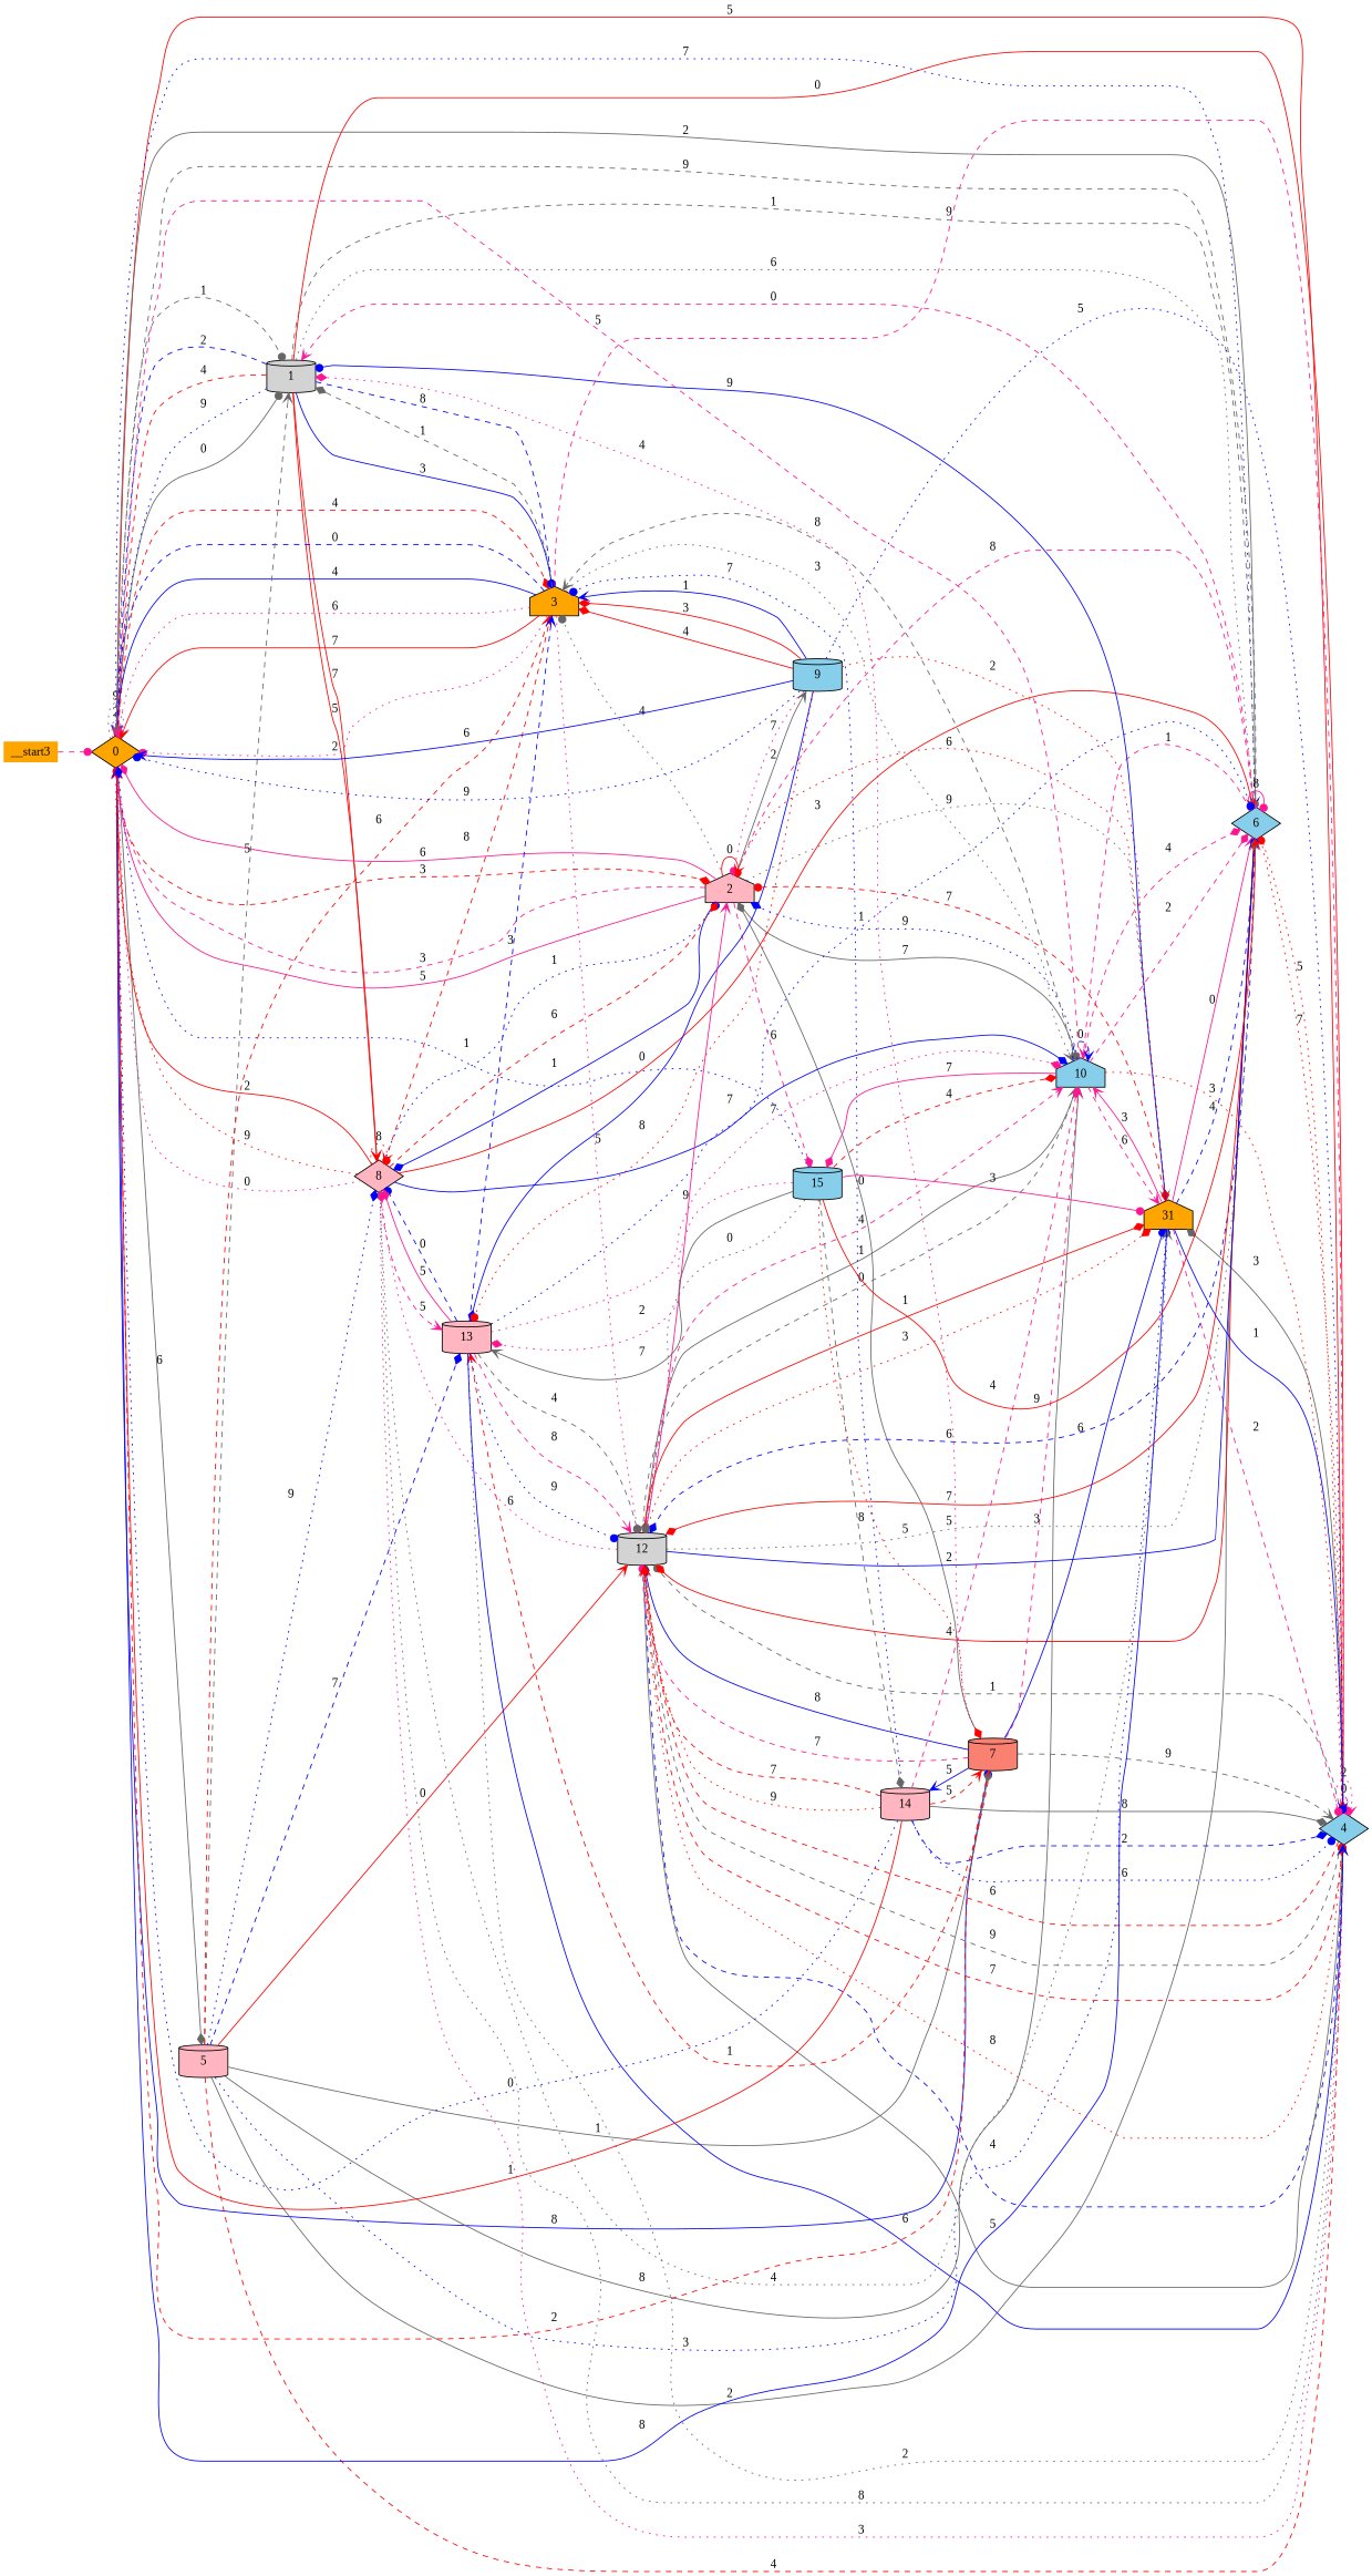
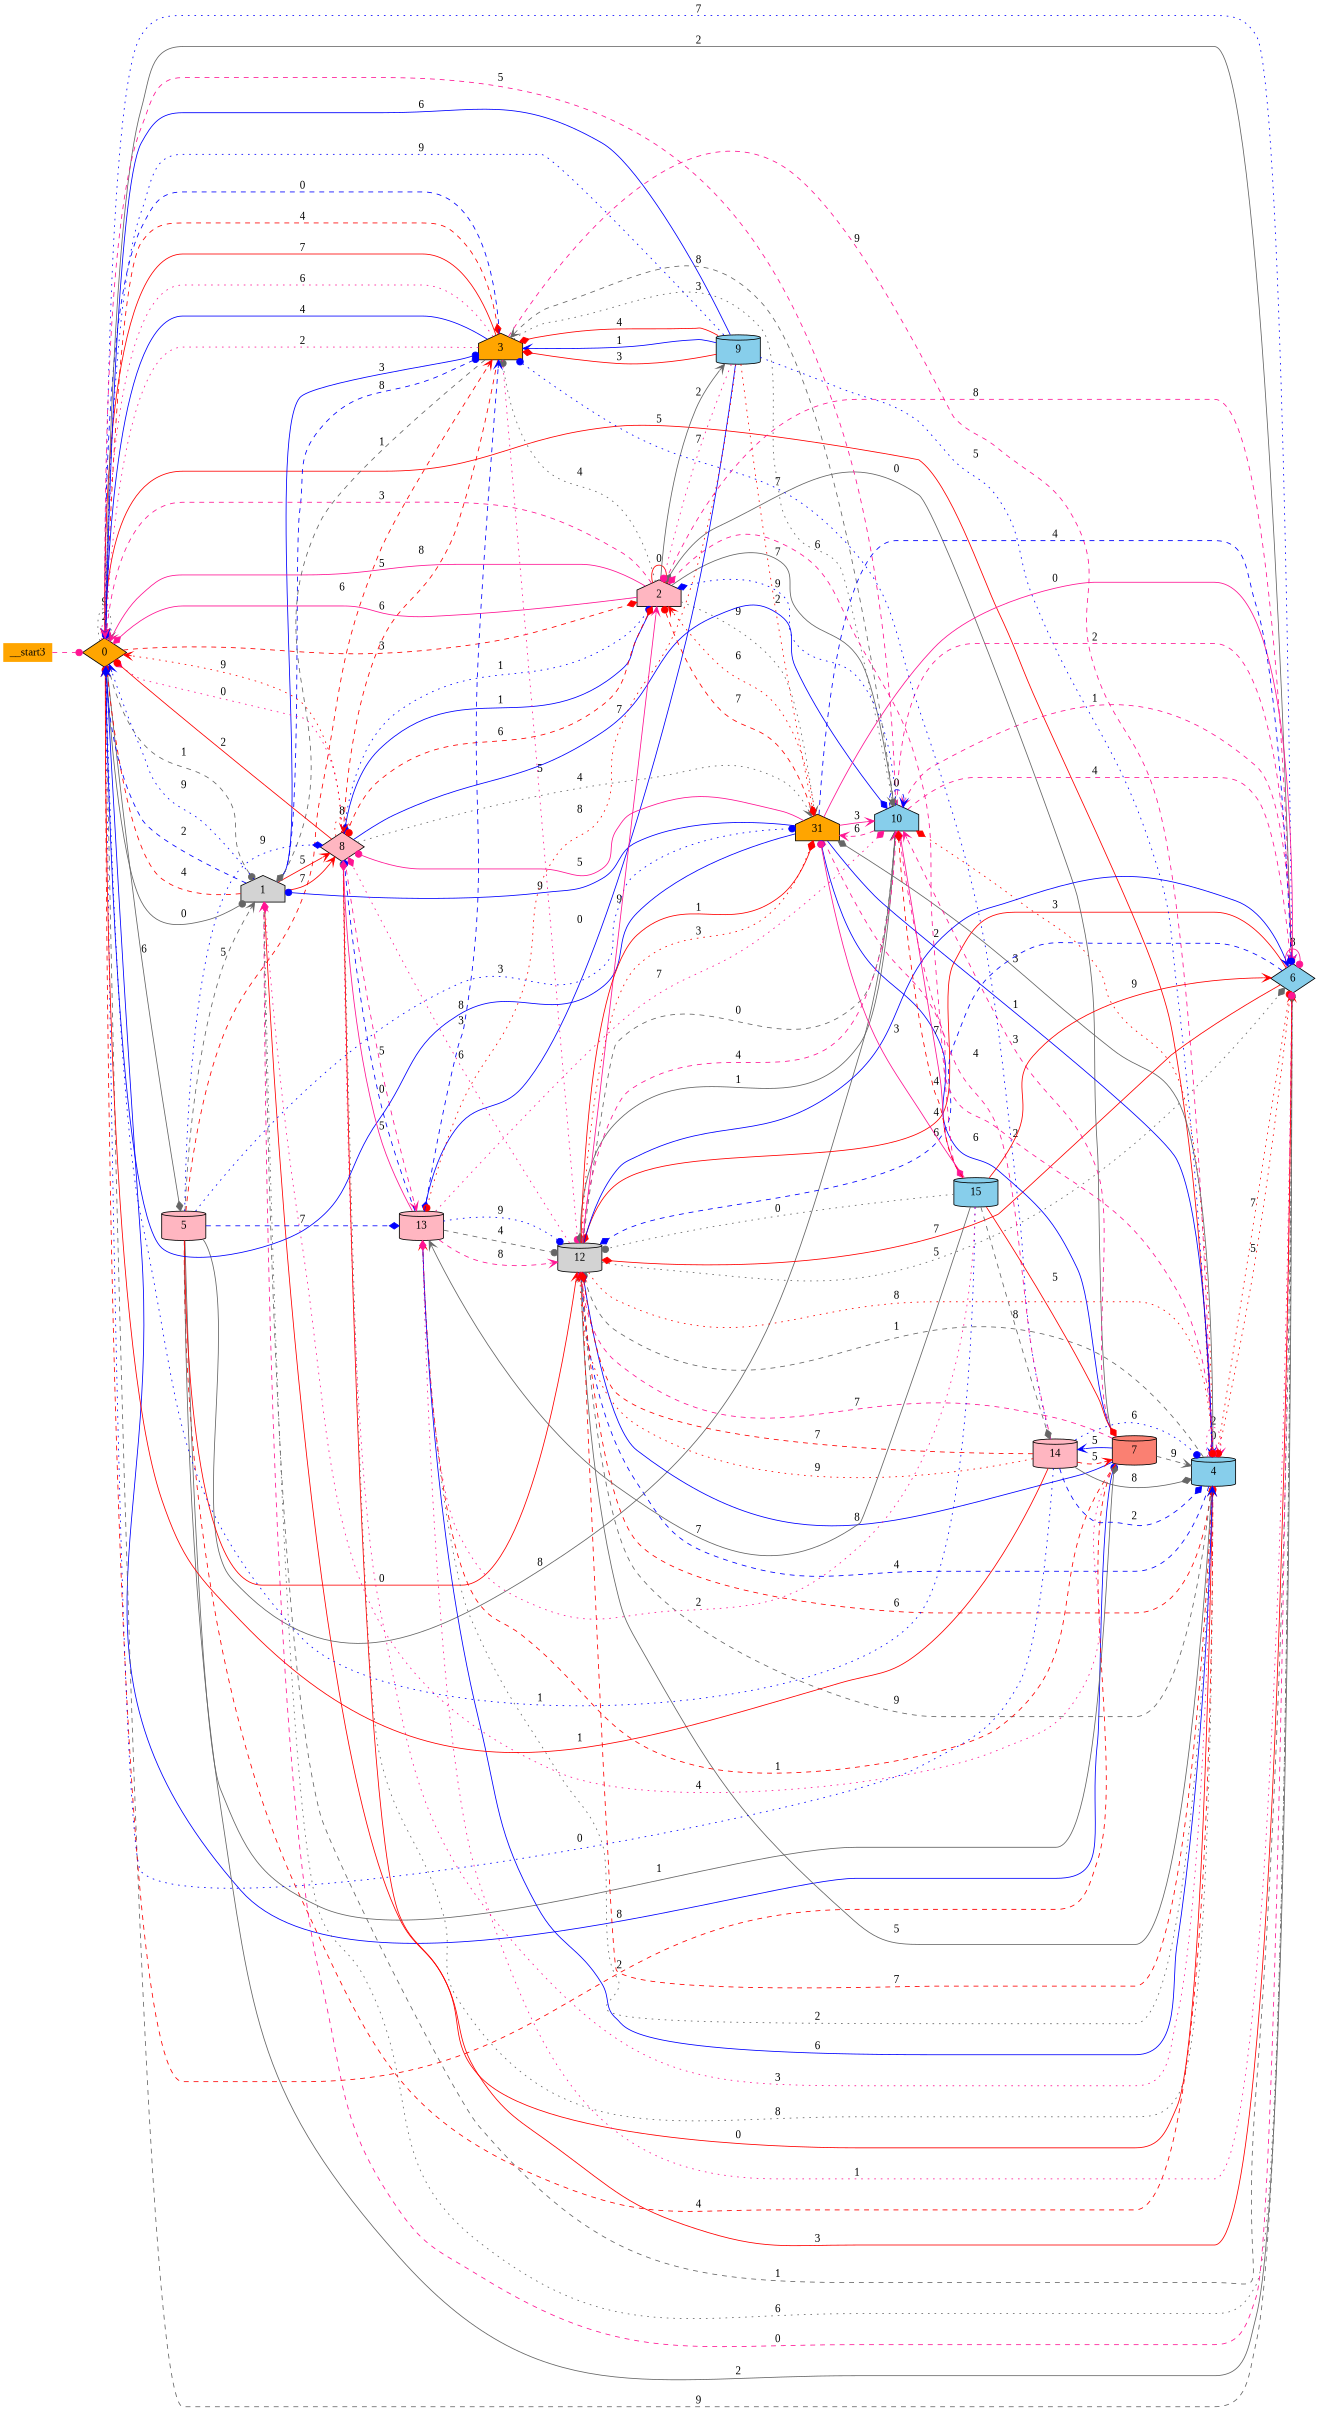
  digraph {
    fontname="Liberation Serif"
    rankdir=LR
    node [fillcolor=lightpink fontname="Liberation Serif" shape=cylinder style=filled]
    edge [arrowhead=vee color=red fontname="Liberation Serif" style=solid]
    n1 [fillcolor=orange label=0 shape=diamond]
-   n2 [fillcolor=lightgrey label=1]
+   n2 [fillcolor=lightgrey label=1 shape=house]
    n3 [label=2 shape=house]
    n4 [fillcolor=orange label=3 shape=house]
-   n5 [fillcolor=skyblue label=4 shape=diamond]
+   n5 [fillcolor=skyblue label=4]
    n6 [label=5]
    n7 [fillcolor=skyblue label=6 shape=diamond]
    n8 [fillcolor=salmon label=7]
    n9 [label=8 shape=diamond]
    n10 [fillcolor=skyblue label=9]
    n11 [fillcolor=skyblue label=10 shape=house]
    n12 [fillcolor=orange label=31 shape=house]
    n13 [fillcolor=lightgrey label=12]
    n14 [label=13]
    n15 [label=14]
    n16 [fillcolor=skyblue label=15]
    n17 [fillcolor=orange height=0 label=__start3 shape=none width=0]
    n1 -> n1 [arrowhead=diamond color=deeppink label=2 style=dotted]
    n1 -> n1 [color=gray40 label=9 style=dotted]
    n1 -> n2 [arrowhead=dot color=gray40 label=0]
    n1 -> n2 [arrowhead=dot color=gray40 label=1 style=dashed]
    n1 -> n3 [arrowhead=diamond label=3 style=dashed]
    n1 -> n4 [arrowhead=diamond label=4 style=dashed]
    n1 -> n5 [arrowhead=diamond label=5]
    n1 -> n6 [arrowhead=diamond color=gray40 label=6]
    n1 -> n7 [color=blue label=7 style=dotted]
    n1 -> n8 [arrowhead=dot color=blue label=8]
    n2 -> n1 [color=blue label=2 style=dashed]
    n2 -> n1 [arrowhead=dot label=4 style=dashed]
    n2 -> n1 [color=blue label=9 style=dotted]
    n2 -> n4 [arrowhead=dot color=blue label=3]
    n2 -> n4 [arrowhead=dot color=blue label=8 style=dashed]
    n2 -> n5 [arrowhead=diamond label=0]
    n2 -> n7 [arrowhead=dot color=gray40 label=1 style=dashed]
    n2 -> n7 [arrowhead=diamond color=gray40 label=6 style=dotted]
    n2 -> n9 [label=5]
    n2 -> n9 [label=7]
    n3 -> n1 [arrowhead=diamond color=deeppink label=3 style=dashed]
    n3 -> n1 [color=deeppink label=5]
    n3 -> n1 [arrowhead=diamond color=deeppink label=6]
    n3 -> n3 [arrowhead=dot label=0]
    n3 -> n4 [arrowhead=dot color=gray40 label=4 style=dotted]
    n3 -> n7 [arrowhead=dot color=deeppink label=8 style=dashed]
    n3 -> n9 [arrowhead=diamond color=blue label=1]
    n3 -> n10 [color=gray40 label=2]
    n3 -> n11 [arrowhead=dot color=gray40 label=7]
    n3 -> n12 [color=gray40 label=9 style=dotted]
    n4 -> n1 [color=blue label=0 style=dashed]
    n4 -> n1 [arrowhead=dot color=deeppink label=2 style=dotted]
    n4 -> n1 [color=blue label=4]
    n4 -> n1 [arrowhead=diamond color=deeppink label=6 style=dotted]
    n4 -> n1 [label=7]
    n4 -> n2 [arrowhead=diamond color=gray40 label=1 style=dashed]
    n4 -> n5 [arrowhead=dot color=deeppink label=9 style=dashed]
    n4 -> n9 [label=8 style=dashed]
    n4 -> n11 [color=gray40 label=3 style=dotted]
    n4 -> n13 [arrowhead=dot color=deeppink label=5 style=dotted]
    n5 -> n5 [arrowhead=dot color=deeppink label=0 style=dashed]
    n5 -> n5 [color=deeppink label=2 style=dotted]
    n5 -> n7 [arrowhead=dot label=7 style=dotted]
    n5 -> n9 [arrowhead=dot color=gray40 label=8 style=dotted]
    n5 -> n12 [arrowhead=diamond color=gray40 label=3]
    n5 -> n13 [arrowhead=dot color=gray40 label=1 style=dashed]
    n5 -> n13 [arrowhead=dot color=blue label=4 style=dashed]
    n5 -> n13 [color=gray40 label=5]
    n5 -> n13 [label=6 style=dashed]
    n5 -> n13 [arrowhead=dot color=gray40 label=9 style=dashed]
    n6 -> n2 [color=gray40 label=5 style=dashed]
    n6 -> n4 [label=6 style=dashed]
    n6 -> n5 [arrowhead=dot label=4 style=dashed]
    n6 -> n7 [arrowhead=diamond color=gray40 label=2]
    n6 -> n8 [arrowhead=diamond color=gray40 label=1]
    n6 -> n9 [arrowhead=diamond color=blue label=9 style=dotted]
    n6 -> n11 [color=gray40 label=8]
    n6 -> n12 [arrowhead=dot color=blue label=3 style=dotted]
    n6 -> n13 [label=0]
    n6 -> n14 [arrowhead=diamond color=blue label=7 style=dashed]
    n7 -> n1 [color=gray40 label=2]
    n7 -> n1 [arrowhead=diamond color=gray40 label=9 style=dashed]
    n7 -> n2 [color=deeppink label=0 style=dashed]
    n7 -> n5 [arrowhead=dot label=5 style=dotted]
    n7 -> n7 [arrowhead=dot color=deeppink label=8]
    n7 -> n11 [color=deeppink label=1 style=dashed]
    n7 -> n13 [arrowhead=diamond label=4]
    n7 -> n13 [arrowhead=diamond color=blue label=6 style=dashed]
    n7 -> n13 [arrowhead=diamond label=7]
    n8 -> n1 [label=2 style=dashed]
    n8 -> n2 [arrowhead=diamond color=deeppink label=4 style=dotted]
    n8 -> n3 [arrowhead=diamond color=gray40 label=0]
    n8 -> n5 [color=gray40 label=9 style=dashed]
    n8 -> n11 [color=deeppink label=3 style=dashed]
    n8 -> n12 [arrowhead=dot color=blue label=6]
    n8 -> n13 [arrowhead=dot color=deeppink label=7 style=dashed]
    n8 -> n13 [arrowhead=diamond color=blue label=8]
    n8 -> n14 [label=1 style=dashed]
    n8 -> n15 [color=blue label=5]
    n9 -> n1 [arrowhead=diamond color=deeppink label=0 style=dotted]
    n9 -> n1 [arrowhead=dot label=2]
    n9 -> n1 [label=9 style=dotted]
    n9 -> n3 [arrowhead=dot color=blue label=1 style=dotted]
    n9 -> n3 [arrowhead=diamond label=6 style=dashed]
    n9 -> n5 [color=deeppink label=3 style=dotted]
    n9 -> n7 [label=3]
    n9 -> n9 [arrowhead=dot label=8 style=dotted]
    n9 -> n11 [arrowhead=diamond color=blue label=7]
    n9 -> n12 [color=gray40 label=4 style=dotted]
    n9 -> n14 [color=deeppink label=5 style=dashed]
    n10 -> n1 [color=blue label=6]
    n10 -> n1 [arrowhead=dot color=blue label=9 style=dotted]
    n10 -> n3 [arrowhead=dot color=deeppink label=7 style=dotted]
    n10 -> n4 [color=blue label=1]
    n10 -> n4 [arrowhead=diamond label=3]
    n10 -> n4 [arrowhead=diamond label=4]
    n10 -> n5 [color=blue label=5 style=dotted]
    n10 -> n12 [arrowhead=diamond label=2 style=dotted]
    n10 -> n14 [arrowhead=diamond color=blue label=0]
    n10 -> n14 [arrowhead=dot label=8 style=dotted]
    n11 -> n1 [color=deeppink label=5 style=dashed]
    n11 -> n3 [arrowhead=diamond color=blue label=9 style=dotted]
    n11 -> n4 [color=gray40 label=8 style=dashed]
-   n11 -> n5 [arrowhead=diamond label=3 style=dotted]
+   n5 -> n11 [arrowhead=diamond label=3 style=dotted]
    n11 -> n7 [arrowhead=diamond color=deeppink label=2 style=dashed]
    n11 -> n7 [arrowhead=diamond color=deeppink label=4 style=dashed]
    n11 -> n11 [color=blue label=0 style=dashed]
    n11 -> n12 [color=deeppink label=6 style=dashed]
    n11 -> n13 [arrowhead=diamond color=gray40 label=1]
    n11 -> n16 [arrowhead=diamond color=deeppink label=7]
    n12 -> n1 [arrowhead=dot color=blue label=8]
    n12 -> n2 [arrowhead=dot color=blue label=9]
    n12 -> n3 [label=6 style=dotted]
    n12 -> n3 [arrowhead=dot label=7 style=dashed]
    n12 -> n5 [arrowhead=dot color=blue label=1]
    n12 -> n5 [arrowhead=dot color=deeppink label=2 style=dashed]
    n12 -> n7 [color=deeppink label=0]
    n12 -> n7 [arrowhead=dot color=blue label=4 style=dashed]
+   n12 -> n9 [arrowhead=dot color=deeppink label=5]
    n12 -> n11 [color=deeppink label=3]
    n13 -> n3 [color=deeppink label=9]
    n13 -> n5 [arrowhead=diamond label=7 style=dashed]
    n13 -> n5 [arrowhead=dot label=8 style=dotted]
    n13 -> n7 [color=blue label=2]
    n13 -> n7 [arrowhead=diamond color=gray40 label=5 style=dotted]
    n13 -> n9 [arrowhead=diamond color=deeppink label=6 style=dotted]
    n13 -> n11 [color=gray40 label=0 style=dashed]
    n13 -> n11 [color=deeppink label=4 style=dashed]
    n13 -> n12 [arrowhead=diamond label=1]
    n13 -> n12 [arrowhead=diamond label=3 style=dotted]
    n14 -> n4 [color=blue label=3 style=dashed]
    n14 -> n5 [color=gray40 label=2 style=dotted]
    n14 -> n5 [color=blue label=6]
-   n14 -> n7 [arrowhead=dot color=blue label=1 style=dotted]
+   n14 -> n7 [arrowhead=dot color=deeppink label=1 style=dotted]
    n14 -> n9 [arrowhead=dot color=blue label=0 style=dashed]
    n14 -> n9 [arrowhead=diamond color=deeppink label=5]
    n14 -> n11 [arrowhead=diamond color=deeppink label=7 style=dotted]
    n14 -> n13 [arrowhead=dot color=gray40 label=4 style=dashed]
    n14 -> n13 [color=deeppink label=8 style=dashed]
    n14 -> n13 [arrowhead=dot color=blue label=9 style=dotted]
    n15 -> n1 [color=blue label=0 style=dotted]
    n15 -> n1 [arrowhead=dot label=1]
    n15 -> n4 [arrowhead=dot color=blue label=7 style=dotted]
    n15 -> n5 [arrowhead=diamond color=blue label=2 style=dashed]
    n15 -> n5 [arrowhead=dot color=blue label=6 style=dotted]
    n15 -> n5 [arrowhead=diamond color=gray40 label=8]
    n15 -> n8 [label=5 style=dashed]
    n15 -> n11 [arrowhead=diamond color=deeppink label=4 style=dashed]
    n15 -> n13 [arrowhead=diamond label=7 style=dashed]
    n15 -> n13 [label=9 style=dotted]
    n16 -> n1 [arrowhead=diamond color=blue label=1 style=dotted]
-   n3 -> n16 [arrowhead=diamond color=deeppink label=6 style=dashed]
+   n16 -> n3 [arrowhead=diamond color=deeppink label=6 style=dashed]
    n16 -> n7 [label=9]
-   n16 -> n8 [arrowhead=diamond label=5 style=dotted]
+   n16 -> n8 [arrowhead=diamond label=5]
    n16 -> n11 [arrowhead=diamond label=4 style=dashed]
    n16 -> n12 [arrowhead=dot color=deeppink label=3]
    n16 -> n13 [arrowhead=dot color=gray40 label=0 style=dotted]
    n16 -> n14 [arrowhead=diamond color=deeppink label=2 style=dotted]
    n16 -> n14 [color=gray40 label=7]
    n16 -> n15 [arrowhead=diamond color=gray40 label=8 style=dashed]
    n17 -> n1 [arrowhead=dot color=deeppink style=dashed]
  }
